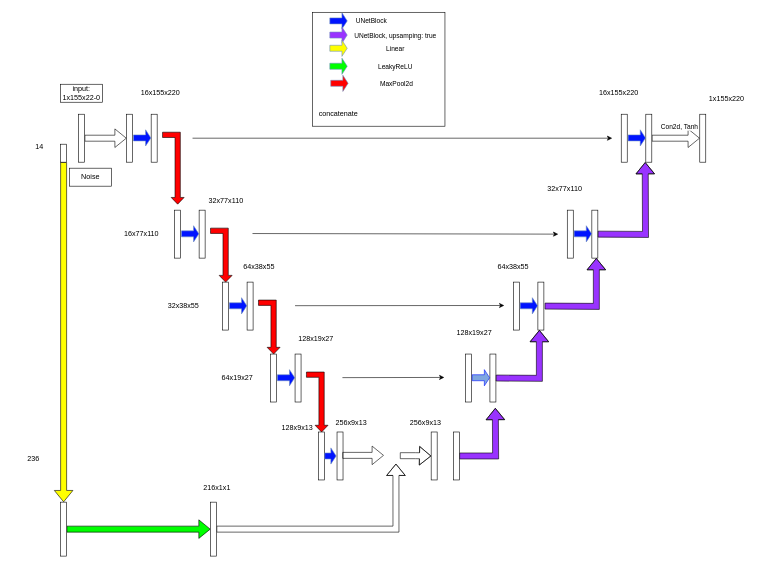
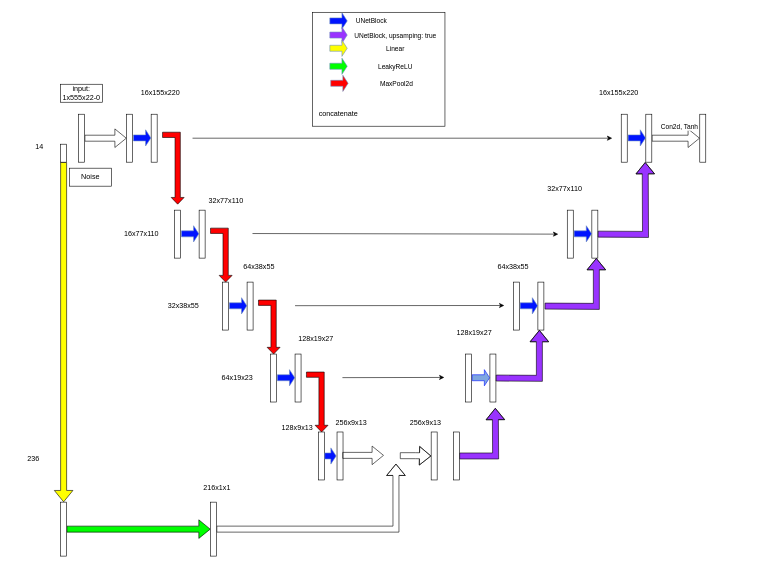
  <mxCell id="0" />
  <mxCell id="1" parent="0" />
  <mxCell id="2" style="edgeStyle=orthogonalEdgeStyle;shape=flexArrow;rounded=0;orthogonalLoop=1;jettySize=auto;html=1;entryX=0;entryY=0.5;entryDx=0;entryDy=0;" parent="1" source="3" target="4" edge="1"><mxGeometry relative="1" as="geometry" /></mxCell>
  <mxCell id="3" value="" style="rounded=0;whiteSpace=wrap;html=1;" parent="1" vertex="1"><mxGeometry x="130" y="190" width="10" height="80" as="geometry" /></mxCell>
  <mxCell id="4" value="" style="whiteSpace=wrap;html=1;rounded=0;" parent="1" vertex="1"><mxGeometry x="210" y="190" width="10" height="80" as="geometry" /></mxCell>
  <mxCell id="5" value="" style="whiteSpace=wrap;html=1;rounded=0;" parent="1" vertex="1"><mxGeometry x="251" y="190" width="10" height="80" as="geometry" /></mxCell>
  <mxCell id="6" value="" style="whiteSpace=wrap;html=1;rounded=0;" parent="1" vertex="1"><mxGeometry x="290" y="350" width="10" height="80" as="geometry" /></mxCell>
  <mxCell id="7" value="" style="whiteSpace=wrap;html=1;rounded=0;" parent="1" vertex="1"><mxGeometry x="331" y="350" width="10" height="80" as="geometry" /></mxCell>
  <mxCell id="8" value="" style="whiteSpace=wrap;html=1;rounded=0;" parent="1" vertex="1"><mxGeometry x="370" y="470" width="10" height="80" as="geometry" /></mxCell>
  <mxCell id="9" value="" style="whiteSpace=wrap;html=1;rounded=0;" parent="1" vertex="1"><mxGeometry x="411" y="470" width="10" height="80" as="geometry" /></mxCell>
  <mxCell id="10" value="" style="whiteSpace=wrap;html=1;rounded=0;" parent="1" vertex="1"><mxGeometry x="450" y="590" width="10" height="80" as="geometry" /></mxCell>
  <mxCell id="11" value="" style="whiteSpace=wrap;html=1;rounded=0;" parent="1" vertex="1"><mxGeometry x="491" y="590" width="10" height="80" as="geometry" /></mxCell>
  <mxCell id="12" value="" style="edgeStyle=orthogonalEdgeStyle;shape=flexArrow;rounded=0;orthogonalLoop=1;jettySize=auto;html=1;strokeColor=#000000;fillColor=#FFFF00;fontFamily=Verdana;" parent="1" source="13" target="26" edge="1"><mxGeometry relative="1" as="geometry" /></mxCell>
  <mxCell id="13" value="" style="rounded=0;whiteSpace=wrap;html=1;" parent="1" vertex="1"><mxGeometry x="100" y="240" width="10" height="30" as="geometry" /></mxCell>
  <mxCell id="14" value="" style="whiteSpace=wrap;html=1;rounded=0;" parent="1" vertex="1"><mxGeometry x="530" y="720" width="10" height="80" as="geometry" /></mxCell>
  <mxCell id="15" style="edgeStyle=orthogonalEdgeStyle;shape=flexArrow;rounded=0;orthogonalLoop=1;jettySize=auto;html=1;exitX=1;exitY=0.5;exitDx=0;exitDy=0;fillColor=#9933FF;" parent="1" source="16" edge="1"><mxGeometry relative="1" as="geometry"><mxPoint x="825" y="680" as="targetPoint" /></mxGeometry></mxCell>
  <mxCell id="16" value="" style="whiteSpace=wrap;html=1;rounded=0;" parent="1" vertex="1"><mxGeometry x="755" y="720" width="10" height="80" as="geometry" /></mxCell>
  <mxCell id="17" value="" style="shape=flexArrow;endArrow=classic;html=1;rounded=0;endWidth=16;endSize=2.6;fillColor=#0014FF;strokeColor=#6c8ebf;" parent="1" edge="1"><mxGeometry width="50" height="50" relative="1" as="geometry"><mxPoint x="221" y="229.5" as="sourcePoint" /><mxPoint x="251" y="229.5" as="targetPoint" /></mxGeometry></mxCell>
  <mxCell id="18" value="" style="shape=flexArrow;endArrow=classic;html=1;rounded=0;endWidth=16;endSize=2.6;fillColor=#0014FF;strokeColor=#6c8ebf;" parent="1" edge="1"><mxGeometry width="50" height="50" relative="1" as="geometry"><mxPoint x="301" y="389.5" as="sourcePoint" /><mxPoint x="331" y="389.5" as="targetPoint" /></mxGeometry></mxCell>
  <mxCell id="19" value="" style="shape=flexArrow;endArrow=classic;html=1;rounded=0;endWidth=16;endSize=2.6;fillColor=#0014FF;strokeColor=#6c8ebf;" parent="1" edge="1"><mxGeometry width="50" height="50" relative="1" as="geometry"><mxPoint x="381" y="509.5" as="sourcePoint" /><mxPoint x="411" y="509.5" as="targetPoint" /></mxGeometry></mxCell>
  <mxCell id="20" value="" style="shape=flexArrow;endArrow=classic;html=1;rounded=0;endWidth=16;endSize=2.6;fillColor=#0014FF;strokeColor=#6c8ebf;" parent="1" edge="1"><mxGeometry width="50" height="50" relative="1" as="geometry"><mxPoint x="461" y="629.5" as="sourcePoint" /><mxPoint x="491" y="629.5" as="targetPoint" /></mxGeometry></mxCell>
  <mxCell id="21" value="" style="html=1;shadow=0;dashed=0;align=center;verticalAlign=middle;shape=mxgraph.arrows2.bendArrow;dy=4.41;dx=11.2;notch=0;arrowHead=21.59;rounded=0;direction=south;fillColor=#FF0000;" parent="1" vertex="1"><mxGeometry x="270" y="220" width="36" height="120" as="geometry" /></mxCell>
  <mxCell id="22" value="" style="html=1;shadow=0;dashed=0;align=center;verticalAlign=middle;shape=mxgraph.arrows2.bendArrow;dy=4.41;dx=11.2;notch=0;arrowHead=21.59;rounded=0;direction=south;fillColor=#FF0000;" parent="1" vertex="1"><mxGeometry x="510" y="620" width="36" height="100" as="geometry" /></mxCell>
  <mxCell id="23" value="" style="html=1;shadow=0;dashed=0;align=center;verticalAlign=middle;shape=mxgraph.arrows2.bendArrow;dy=4.41;dx=11.2;notch=0;arrowHead=21.59;rounded=0;direction=south;fillColor=#FF0000;" parent="1" vertex="1"><mxGeometry x="430" y="500" width="36" height="90" as="geometry" /></mxCell>
  <mxCell id="24" value="" style="html=1;shadow=0;dashed=0;align=center;verticalAlign=middle;shape=mxgraph.arrows2.bendArrow;dy=4.41;dx=11.2;notch=0;arrowHead=21.59;rounded=0;direction=south;fillColor=#FF0000;" parent="1" vertex="1"><mxGeometry x="350" y="380" width="36" height="90" as="geometry" /></mxCell>
  <mxCell id="25" value="" style="edgeStyle=orthogonalEdgeStyle;shape=flexArrow;rounded=0;orthogonalLoop=1;jettySize=auto;html=1;fillColor=#00FF00;" parent="1" source="26" target="28" edge="1"><mxGeometry relative="1" as="geometry"><Array as="points"><mxPoint x="355" y="850" /></Array></mxGeometry></mxCell>
  <mxCell id="26" value="" style="whiteSpace=wrap;html=1;rounded=0;" parent="1" vertex="1"><mxGeometry x="100" y="837" width="10" height="90" as="geometry" /></mxCell>
  <mxCell id="27" style="edgeStyle=orthogonalEdgeStyle;shape=flexArrow;rounded=0;orthogonalLoop=1;jettySize=auto;html=1;exitX=1;exitY=0.5;exitDx=0;exitDy=0;entryX=0.75;entryY=1;entryDx=0;entryDy=0;" parent="1" source="28" target="30" edge="1"><mxGeometry relative="1" as="geometry"><mxPoint x="640" y="780" as="targetPoint" /></mxGeometry></mxCell>
  <mxCell id="28" value="" style="whiteSpace=wrap;html=1;rounded=0;" parent="1" vertex="1"><mxGeometry x="350" y="837" width="10" height="90" as="geometry" /></mxCell>
  <mxCell id="29" style="edgeStyle=orthogonalEdgeStyle;shape=flexArrow;rounded=0;orthogonalLoop=1;jettySize=auto;html=1;exitX=1;exitY=0.5;exitDx=0;exitDy=0;entryX=0;entryY=0.5;entryDx=0;entryDy=0;" parent="1" source="30" target="68" edge="1"><mxGeometry relative="1" as="geometry" /></mxCell>
  <mxCell id="30" value="" style="shape=image;html=1;verticalAlign=top;verticalLabelPosition=bottom;labelBackgroundColor=#ffffff;imageAspect=0;aspect=fixed;image=https://cdn4.iconfinder.com/data/icons/evil-icons-user-interface/64/plus-128.png" parent="1" vertex="1"><mxGeometry x="639" y="746" width="27" height="27" as="geometry" /></mxCell>
  <mxCell id="31" value="" style="whiteSpace=wrap;html=1;rounded=0;" parent="1" vertex="1"><mxGeometry x="775" y="590" width="10" height="80" as="geometry" /></mxCell>
  <mxCell id="32" value="" style="whiteSpace=wrap;html=1;rounded=0;" parent="1" vertex="1"><mxGeometry x="816" y="590" width="10" height="80" as="geometry" /></mxCell>
  <mxCell id="33" value="" style="shape=flexArrow;endArrow=classic;html=1;rounded=0;endWidth=16;endSize=2.6;fillColor=#7EA6E0;strokeColor=#0014FF;" parent="1" edge="1"><mxGeometry width="50" height="50" relative="1" as="geometry"><mxPoint x="786" y="629.5" as="sourcePoint" /><mxPoint x="816" y="629.5" as="targetPoint" /></mxGeometry></mxCell>
  <mxCell id="34" value="" style="whiteSpace=wrap;html=1;rounded=0;" parent="1" vertex="1"><mxGeometry x="855" y="470" width="10" height="80" as="geometry" /></mxCell>
  <mxCell id="35" value="" style="whiteSpace=wrap;html=1;rounded=0;" parent="1" vertex="1"><mxGeometry x="896" y="470" width="10" height="80" as="geometry" /></mxCell>
  <mxCell id="36" value="" style="shape=flexArrow;endArrow=classic;html=1;rounded=0;endWidth=16;endSize=2.6;fillColor=#0014FF;strokeColor=#6c8ebf;" parent="1" edge="1"><mxGeometry width="50" height="50" relative="1" as="geometry"><mxPoint x="866" y="509.5" as="sourcePoint" /><mxPoint x="896" y="509.5" as="targetPoint" /></mxGeometry></mxCell>
  <mxCell id="37" value="" style="whiteSpace=wrap;html=1;rounded=0;" parent="1" vertex="1"><mxGeometry x="945" y="350" width="10" height="80" as="geometry" /></mxCell>
  <mxCell id="38" value="" style="whiteSpace=wrap;html=1;rounded=0;" parent="1" vertex="1"><mxGeometry x="986" y="350" width="10" height="80" as="geometry" /></mxCell>
  <mxCell id="39" value="" style="shape=flexArrow;endArrow=classic;html=1;rounded=0;endWidth=16;endSize=2.6;fillColor=#0014FF;strokeColor=#6c8ebf;" parent="1" edge="1"><mxGeometry width="50" height="50" relative="1" as="geometry"><mxPoint x="956" y="389.5" as="sourcePoint" /><mxPoint x="986" y="389.5" as="targetPoint" /></mxGeometry></mxCell>
  <mxCell id="40" value="" style="whiteSpace=wrap;html=1;rounded=0;" parent="1" vertex="1"><mxGeometry x="1035" y="190" width="10" height="80" as="geometry" /></mxCell>
  <mxCell id="41" value="" style="edgeStyle=orthogonalEdgeStyle;shape=flexArrow;rounded=0;orthogonalLoop=1;jettySize=auto;html=1;" parent="1" source="43" target="75" edge="1"><mxGeometry relative="1" as="geometry" /></mxCell>
  <mxCell id="42" value="Con2d, Tanh" style="edgeLabel;html=1;align=center;verticalAlign=middle;resizable=0;points=[];" parent="41" vertex="1" connectable="0"><mxGeometry x="0.245" y="-1" relative="1" as="geometry"><mxPoint x="-5" y="-21" as="offset" /></mxGeometry></mxCell>
  <mxCell id="43" value="" style="whiteSpace=wrap;html=1;rounded=0;" parent="1" vertex="1"><mxGeometry x="1076" y="190" width="10" height="80" as="geometry" /></mxCell>
  <mxCell id="44" value="" style="shape=flexArrow;endArrow=classic;html=1;rounded=0;endWidth=16;endSize=2.6;fillColor=#0014FF;strokeColor=#6c8ebf;" parent="1" edge="1"><mxGeometry width="50" height="50" relative="1" as="geometry"><mxPoint x="1046" y="229.5" as="sourcePoint" /><mxPoint x="1076" y="229.5" as="targetPoint" /></mxGeometry></mxCell>
  <mxCell id="45" style="edgeStyle=orthogonalEdgeStyle;shape=flexArrow;rounded=0;orthogonalLoop=1;jettySize=auto;html=1;fillColor=#9933FF;entryX=0.25;entryY=1;entryDx=0;entryDy=0;" parent="1" target="35" edge="1"><mxGeometry relative="1" as="geometry"><mxPoint x="847" y="550" as="targetPoint" /><mxPoint x="826" y="630" as="sourcePoint" /></mxGeometry></mxCell>
  <mxCell id="46" style="edgeStyle=orthogonalEdgeStyle;shape=flexArrow;rounded=0;orthogonalLoop=1;jettySize=auto;html=1;fillColor=#9933FF;entryX=0.75;entryY=1;entryDx=0;entryDy=0;" parent="1" target="38" edge="1"><mxGeometry relative="1" as="geometry"><mxPoint x="944.46" y="430" as="targetPoint" /><mxPoint x="907.46" y="510" as="sourcePoint" /></mxGeometry></mxCell>
  <mxCell id="47" style="edgeStyle=orthogonalEdgeStyle;shape=flexArrow;rounded=0;orthogonalLoop=1;jettySize=auto;html=1;fillColor=#9933FF;" parent="1" edge="1"><mxGeometry relative="1" as="geometry"><mxPoint x="1075" y="270" as="targetPoint" /><mxPoint x="996" y="390" as="sourcePoint" /></mxGeometry></mxCell>
- <mxCell id="48" value="input: 1x155x22-0" style="text;html=1;align=center;verticalAlign=middle;whiteSpace=wrap;rounded=0;strokeColor=default;" parent="1" vertex="1"><mxGeometry x="100" y="140" width="70" height="30" as="geometry" /></mxCell>
+ <mxCell id="48" value="input: 1x555x22-0" style="text;html=1;align=center;verticalAlign=middle;whiteSpace=wrap;rounded=0;strokeColor=default;" parent="1" vertex="1"><mxGeometry x="100" y="140" width="70" height="30" as="geometry" /></mxCell>
  <mxCell id="49" value="&amp;nbsp;16x155x220" style="text;html=1;align=center;verticalAlign=middle;whiteSpace=wrap;rounded=0;" parent="1" vertex="1"><mxGeometry x="230" y="140" width="70" height="30" as="geometry" /></mxCell>
  <mxCell id="50" value="16x77x110" style="text;html=1;align=center;verticalAlign=middle;whiteSpace=wrap;rounded=0;" parent="1" vertex="1"><mxGeometry x="200" y="375" width="70" height="30" as="geometry" /></mxCell>
  <mxCell id="51" value="32x38x55" style="text;html=1;align=center;verticalAlign=middle;whiteSpace=wrap;rounded=0;" parent="1" vertex="1"><mxGeometry x="270" y="495" width="70" height="30" as="geometry" /></mxCell>
- <mxCell id="52" value="64x19x27" style="text;html=1;align=center;verticalAlign=middle;whiteSpace=wrap;rounded=0;" parent="1" vertex="1"><mxGeometry x="360" y="615" width="70" height="30" as="geometry" /></mxCell>
+ <mxCell id="52" value="64x19x23" style="text;html=1;align=center;verticalAlign=middle;whiteSpace=wrap;rounded=0;" parent="1" vertex="1"><mxGeometry x="360" y="615" width="70" height="30" as="geometry" /></mxCell>
  <mxCell id="53" value="" style="shape=flexArrow;endArrow=classic;html=1;rounded=0;endWidth=16;endSize=2.6;fillColor=#0014FF;strokeColor=#6c8ebf;" parent="1" edge="1"><mxGeometry width="50" height="50" relative="1" as="geometry"><mxPoint x="540" y="760" as="sourcePoint" /><mxPoint x="560" y="760" as="targetPoint" /><Array as="points" /></mxGeometry></mxCell>
  <mxCell id="54" value="128x9x13" style="text;html=1;align=center;verticalAlign=middle;whiteSpace=wrap;rounded=0;" parent="1" vertex="1"><mxGeometry x="460" y="698" width="70" height="30" as="geometry" /></mxCell>
  <mxCell id="55" value="" style="endArrow=classic;html=1;rounded=0;" parent="1" edge="1"><mxGeometry width="50" height="50" relative="1" as="geometry"><mxPoint x="320" y="230" as="sourcePoint" /><mxPoint x="1020" y="230" as="targetPoint" /></mxGeometry></mxCell>
  <mxCell id="56" value="" style="endArrow=classic;html=1;rounded=0;" parent="1" edge="1"><mxGeometry width="50" height="50" relative="1" as="geometry"><mxPoint x="420" y="389" as="sourcePoint" /><mxPoint x="930" y="390" as="targetPoint" /></mxGeometry></mxCell>
  <mxCell id="57" value="" style="endArrow=classic;html=1;rounded=0;" parent="1" edge="1"><mxGeometry width="50" height="50" relative="1" as="geometry"><mxPoint x="491" y="509.33" as="sourcePoint" /><mxPoint x="840" y="509" as="targetPoint" /></mxGeometry></mxCell>
  <mxCell id="58" value="" style="endArrow=classic;html=1;rounded=0;" parent="1" edge="1"><mxGeometry width="50" height="50" relative="1" as="geometry"><mxPoint x="570" y="629.33" as="sourcePoint" /><mxPoint x="740" y="629" as="targetPoint" /></mxGeometry></mxCell>
  <mxCell id="59" value="14" style="text;html=1;align=center;verticalAlign=middle;whiteSpace=wrap;rounded=0;" parent="1" vertex="1"><mxGeometry x="30" y="230" width="70" height="30" as="geometry" /></mxCell>
  <mxCell id="60" value="236" style="text;html=1;align=center;verticalAlign=middle;whiteSpace=wrap;rounded=0;" parent="1" vertex="1"><mxGeometry x="20" y="750" width="70" height="30" as="geometry" /></mxCell>
  <mxCell id="61" value="216x1x1" style="text;html=1;align=center;verticalAlign=middle;whiteSpace=wrap;rounded=0;" parent="1" vertex="1"><mxGeometry x="326" y="797.5" width="70" height="30" as="geometry" /></mxCell>
  <mxCell id="62" value="32x77x110" style="text;html=1;align=center;verticalAlign=middle;whiteSpace=wrap;rounded=0;" parent="1" vertex="1"><mxGeometry x="341" y="320" width="70" height="30" as="geometry" /></mxCell>
  <mxCell id="63" value="64x38x55" style="text;html=1;align=center;verticalAlign=middle;whiteSpace=wrap;rounded=0;" parent="1" vertex="1"><mxGeometry x="396" y="430" width="70" height="30" as="geometry" /></mxCell>
  <mxCell id="64" value="128x19x27" style="text;html=1;align=center;verticalAlign=middle;whiteSpace=wrap;rounded=0;" parent="1" vertex="1"><mxGeometry x="491" y="550" width="70" height="30" as="geometry" /></mxCell>
  <mxCell id="65" value="" style="whiteSpace=wrap;html=1;rounded=0;" parent="1" vertex="1"><mxGeometry x="561" y="720" width="10" height="80" as="geometry" /></mxCell>
  <mxCell id="66" style="edgeStyle=orthogonalEdgeStyle;shape=flexArrow;rounded=0;orthogonalLoop=1;jettySize=auto;html=1;entryX=0.37;entryY=0.37;entryDx=0;entryDy=0;entryPerimeter=0;" parent="1" edge="1"><mxGeometry relative="1" as="geometry"><mxPoint x="570" y="758.99" as="sourcePoint" /><mxPoint x="638.99" y="758.99" as="targetPoint" /></mxGeometry></mxCell>
  <mxCell id="67" value="256x9x13" style="text;html=1;align=center;verticalAlign=middle;whiteSpace=wrap;rounded=0;" parent="1" vertex="1"><mxGeometry x="550" y="690" width="70" height="30" as="geometry" /></mxCell>
  <mxCell id="68" value="" style="whiteSpace=wrap;html=1;rounded=0;" parent="1" vertex="1"><mxGeometry x="718" y="720" width="10" height="80" as="geometry" /></mxCell>
  <mxCell id="69" value="256x9x13" style="text;html=1;align=center;verticalAlign=middle;whiteSpace=wrap;rounded=0;" parent="1" vertex="1"><mxGeometry x="674" y="690" width="70" height="30" as="geometry" /></mxCell>
  <mxCell id="70" value="Noise" style="text;html=1;align=center;verticalAlign=middle;whiteSpace=wrap;rounded=0;strokeColor=default;" parent="1" vertex="1"><mxGeometry x="115" y="280" width="70" height="30" as="geometry" /></mxCell>
  <mxCell id="71" value="128x19x27" style="text;html=1;align=center;verticalAlign=middle;whiteSpace=wrap;rounded=0;" parent="1" vertex="1"><mxGeometry x="755" y="540" width="70" height="30" as="geometry" /></mxCell>
  <mxCell id="72" value="64x38x55" style="text;html=1;align=center;verticalAlign=middle;whiteSpace=wrap;rounded=0;" parent="1" vertex="1"><mxGeometry x="820" y="430" width="70" height="30" as="geometry" /></mxCell>
  <mxCell id="73" value="32x77x110" style="text;html=1;align=center;verticalAlign=middle;whiteSpace=wrap;rounded=0;" parent="1" vertex="1"><mxGeometry x="906" y="300" width="70" height="30" as="geometry" /></mxCell>
  <mxCell id="74" value="16x155x220" style="text;html=1;align=center;verticalAlign=middle;whiteSpace=wrap;rounded=0;" parent="1" vertex="1"><mxGeometry x="996" y="140" width="70" height="30" as="geometry" /></mxCell>
  <mxCell id="75" value="" style="whiteSpace=wrap;html=1;rounded=0;" parent="1" vertex="1"><mxGeometry x="1166" y="190" width="10" height="80" as="geometry" /></mxCell>
- <mxCell id="76" value="1x155x220" style="text;html=1;align=center;verticalAlign=middle;whiteSpace=wrap;rounded=0;" parent="1" vertex="1"><mxGeometry x="1176" y="150" width="70" height="30" as="geometry" /></mxCell>
  <mxCell id="77" value="" style="rounded=0;whiteSpace=wrap;html=1;" parent="1" vertex="1"><mxGeometry x="520" y="20" width="221" height="190" as="geometry" /></mxCell>
  <mxCell id="78" value="" style="shape=flexArrow;endArrow=classic;html=1;rounded=0;endWidth=16;endSize=2.6;fillColor=#0014FF;strokeColor=#6c8ebf;" parent="1" edge="1"><mxGeometry width="50" height="50" relative="1" as="geometry"><mxPoint x="548.5" y="34.33" as="sourcePoint" /><mxPoint x="578.5" y="34.33" as="targetPoint" /></mxGeometry></mxCell>
  <mxCell id="79" value="UNetBlock" style="edgeLabel;html=1;align=center;verticalAlign=middle;resizable=0;points=[];" parent="78" vertex="1" connectable="0"><mxGeometry x="-0.403" relative="1" as="geometry"><mxPoint x="60" as="offset" /></mxGeometry></mxCell>
  <mxCell id="80" value="" style="shape=flexArrow;endArrow=classic;html=1;rounded=0;endWidth=16;endSize=2.6;fillColor=#9933FF;strokeColor=#6c8ebf;" parent="1" edge="1"><mxGeometry width="50" height="50" relative="1" as="geometry"><mxPoint x="548.5" y="58" as="sourcePoint" /><mxPoint x="578.5" y="58" as="targetPoint" /></mxGeometry></mxCell>
  <mxCell id="81" value="UNetBlock, upsamping: true" style="edgeLabel;html=1;align=center;verticalAlign=middle;resizable=0;points=[];" parent="80" vertex="1" connectable="0"><mxGeometry x="-0.403" relative="1" as="geometry"><mxPoint x="100" as="offset" /></mxGeometry></mxCell>
  <mxCell id="82" value="concatenate" style="shape=image;html=1;verticalAlign=top;verticalLabelPosition=bottom;labelBackgroundColor=#ffffff;imageAspect=0;aspect=fixed;image=https://cdn4.iconfinder.com/data/icons/evil-icons-user-interface/64/plus-128.png" parent="1" vertex="1"><mxGeometry x="550" y="150" width="25" height="25" as="geometry" /></mxCell>
  <mxCell id="83" value="" style="shape=flexArrow;endArrow=classic;html=1;rounded=0;endWidth=16;endSize=2.6;fillColor=#FFFF00;strokeColor=#6c8ebf;" parent="1" edge="1"><mxGeometry width="50" height="50" relative="1" as="geometry"><mxPoint x="548.5" y="80" as="sourcePoint" /><mxPoint x="578.5" y="80" as="targetPoint" /></mxGeometry></mxCell>
  <mxCell id="84" value="Linear" style="edgeLabel;html=1;align=center;verticalAlign=middle;resizable=0;points=[];" parent="83" vertex="1" connectable="0"><mxGeometry x="-0.403" relative="1" as="geometry"><mxPoint x="100" as="offset" /></mxGeometry></mxCell>
  <mxCell id="85" value="" style="shape=flexArrow;endArrow=classic;html=1;rounded=0;endWidth=16;endSize=2.6;fillColor=#00FF00;strokeColor=#6c8ebf;" parent="1" edge="1"><mxGeometry width="50" height="50" relative="1" as="geometry"><mxPoint x="548.5" y="110" as="sourcePoint" /><mxPoint x="578.5" y="110" as="targetPoint" /></mxGeometry></mxCell>
  <mxCell id="86" value="LeakyReLU" style="edgeLabel;html=1;align=center;verticalAlign=middle;resizable=0;points=[];" parent="85" vertex="1" connectable="0"><mxGeometry x="-0.403" relative="1" as="geometry"><mxPoint x="100" as="offset" /></mxGeometry></mxCell>
  <mxCell id="87" value="" style="shape=flexArrow;endArrow=classic;html=1;rounded=0;endWidth=16;endSize=2.6;fillColor=#FF0000;strokeColor=#6c8ebf;" parent="1" edge="1"><mxGeometry width="50" height="50" relative="1" as="geometry"><mxPoint x="550" y="138.46" as="sourcePoint" /><mxPoint x="580" y="138.46" as="targetPoint" /></mxGeometry></mxCell>
  <mxCell id="88" value="MaxPool2d" style="edgeLabel;html=1;align=center;verticalAlign=middle;resizable=0;points=[];" parent="87" vertex="1" connectable="0"><mxGeometry x="-0.403" relative="1" as="geometry"><mxPoint x="100" as="offset" /></mxGeometry></mxCell>
